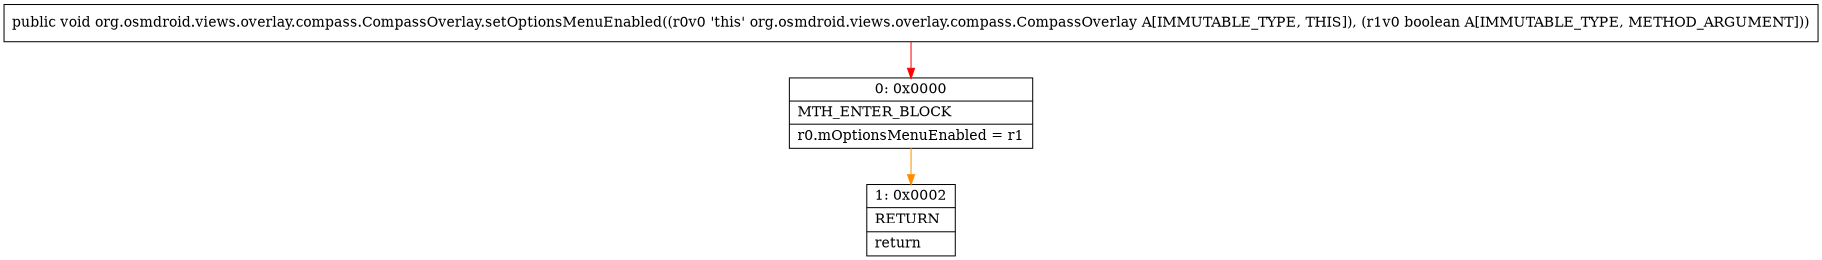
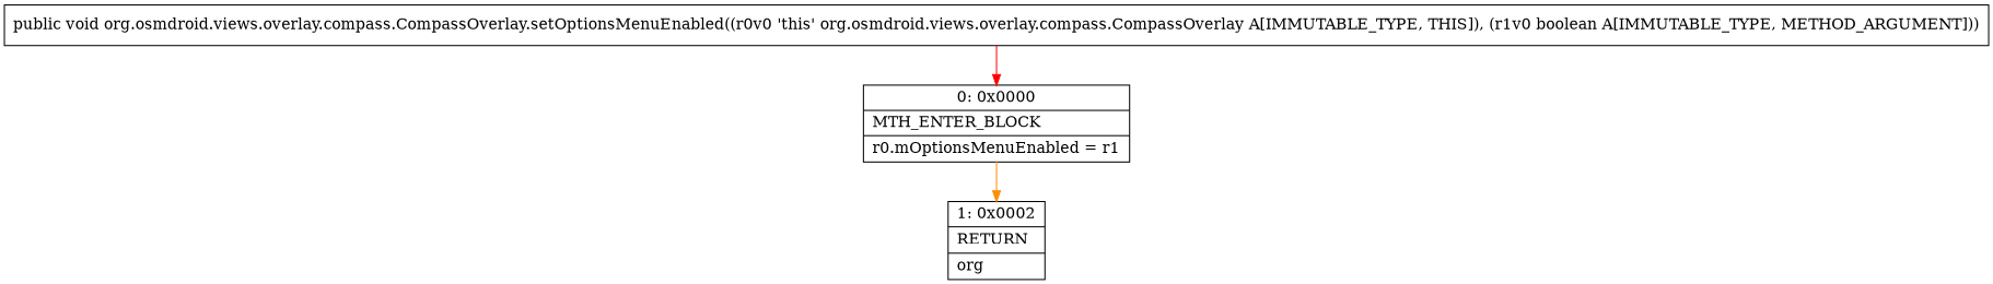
  digraph {
    node [shape=record]
    n1 [label="{0\:\ 0x0000|MTH_ENTER_BLOCK\l|r0.mOptionsMenuEnabled = r1\l}"]
-   n2 [label="{1\:\ 0x0002|RETURN\l|return\l}"]
+   n2 [label="{1\:\ 0x0002|RETURN\l|org\l}"]
    n3 [label="{public void org.osmdroid.views.overlay.compass.CompassOverlay.setOptionsMenuEnabled((r0v0 'this' org.osmdroid.views.overlay.compass.CompassOverlay A[IMMUTABLE_TYPE, THIS]), (r1v0 boolean A[IMMUTABLE_TYPE, METHOD_ARGUMENT])) }"]
    n1 -> n2 [color=darkorange]
    n3 -> n1 [color=red]
  }
